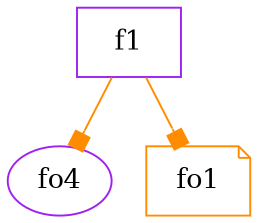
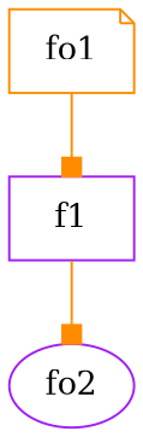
  strict digraph {
    node [color=purple]
    edge [arrowhead=box color=darkorange weight=2]
    f1 [shape=box]
-   fo2 [shape=ellipse label=fo4]
+   fo2 [shape=ellipse]
    fo1 [color=darkorange shape=note]
    f1 -> fo2
-   f1 -> fo1
+   fo1 -> f1
  }
